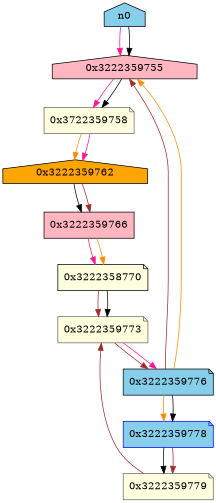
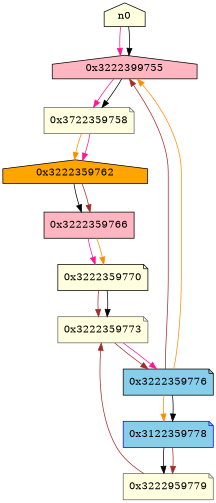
  digraph {
    node [color=black fillcolor=lightyellow shape=note style=filled]
    edge [color=black]
-   n1 [fillcolor=lightpink label="0x3222359755" shape=house]
+   n1 [fillcolor=lightpink label="0x3222399755" shape=house]
    n2 [color=gray40 label="0x3722359758"]
    n3 [fillcolor=orange label="0x3222359762" shape=house]
    n4 [fillcolor=lightpink label="0x3222359766" shape=box]
-   n5 [label="0x3222358770"]
+   n5 [label="0x3222359770"]
    n6 [color=gray40 label="0x3222359773"]
    n7 [fillcolor=skyblue label="0x3222359776"]
-   n8 [color=blue fillcolor=skyblue label="0x3222359778"]
-   n9 [color=gray40 label="0x3222359779"]
-   n0 [fillcolor=skyblue shape=house]
+   n8 [color=blue fillcolor=skyblue label="0x3122359778"]
+   n9 [color=gray40 label="0x3222959779"]
+   n0 [shape=house]
    n1 -> n2 [color=deeppink]
    n1 -> n2
    n2 -> n3 [color=darkorange]
    n2 -> n3 [color=deeppink]
    n3 -> n4
    n3 -> n4 [color=brown]
    n4 -> n5 [color=deeppink]
    n4 -> n5 [color=darkorange]
    n5 -> n6 [color=brown]
    n5 -> n6
    n6 -> n7 [color=brown]
    n6 -> n7 [color=deeppink]
    n7 -> n1 [color=brown]
    n7 -> n1 [color=darkorange]
    n7 -> n8 [color=darkorange]
    n7 -> n8
    n8 -> n9
    n8 -> n9 [color=brown]
    n9 -> n6 [color=brown]
    n0 -> n1 [color=deeppink]
    n0 -> n1
  }
